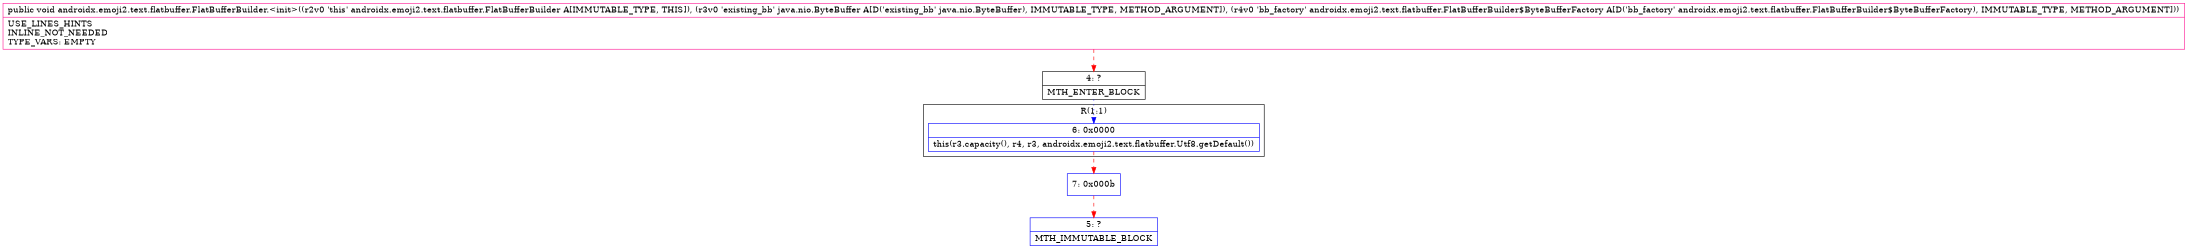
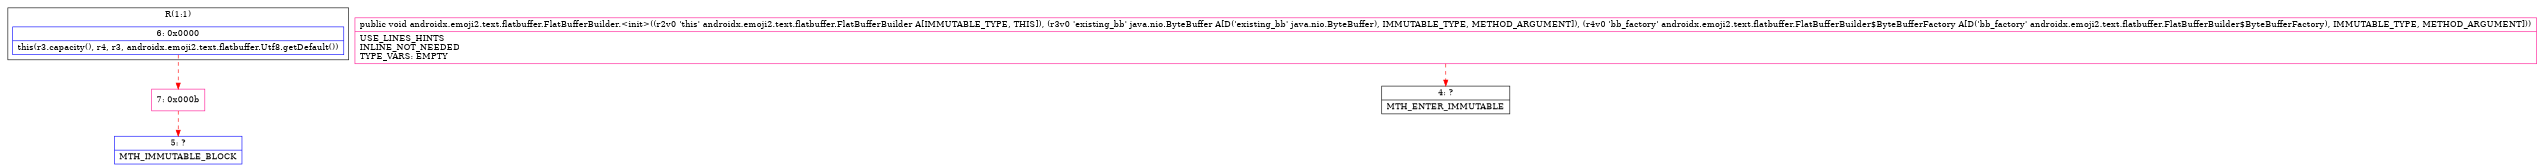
  digraph {
    node [color=blue shape=record]
    edge [color=red style=dashed]
    n1 [label="{6\:\ 0x0000|this(r3.capacity(), r4, r3, androidx.emoji2.text.flatbuffer.Utf8.getDefault())\l}"]
-   n2 [label="{7\:\ 0x000b}"]
+   n2 [color=deeppink label="{7\:\ 0x000b}"]
    n3 [label="{5\:\ ?|MTH_IMMUTABLE_BLOCK\l}"]
-   n4 [color=black label="{4\:\ ?|MTH_ENTER_BLOCK\l}"]
+   n4 [color=black label="{4\:\ ?|MTH_ENTER_IMMUTABLE\l}"]
    n5 [color=deeppink label="{public void androidx.emoji2.text.flatbuffer.FlatBufferBuilder.\<init\>((r2v0 'this' androidx.emoji2.text.flatbuffer.FlatBufferBuilder A[IMMUTABLE_TYPE, THIS]), (r3v0 'existing_bb' java.nio.ByteBuffer A[D('existing_bb' java.nio.ByteBuffer), IMMUTABLE_TYPE, METHOD_ARGUMENT]), (r4v0 'bb_factory' androidx.emoji2.text.flatbuffer.FlatBufferBuilder$ByteBufferFactory A[D('bb_factory' androidx.emoji2.text.flatbuffer.FlatBufferBuilder$ByteBufferFactory), IMMUTABLE_TYPE, METHOD_ARGUMENT]))  | USE_LINES_HINTS\lINLINE_NOT_NEEDED\lTYPE_VARS: EMPTY\l}"]
    subgraph cluster_1 {
      label="R(1:1)"
      n1
    }
    n1 -> n2
    n2 -> n3
-   n4 -> n1 [color=blue style=dotted]
    n5 -> n4
  }
